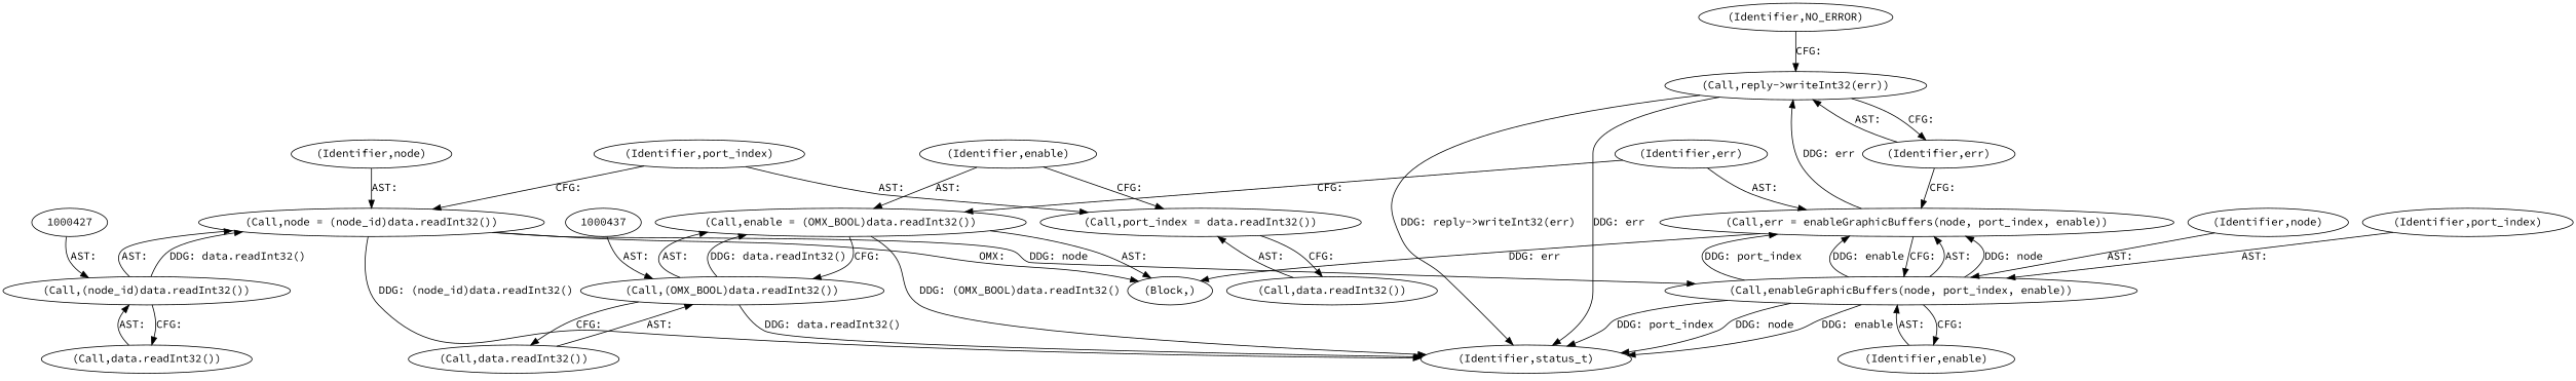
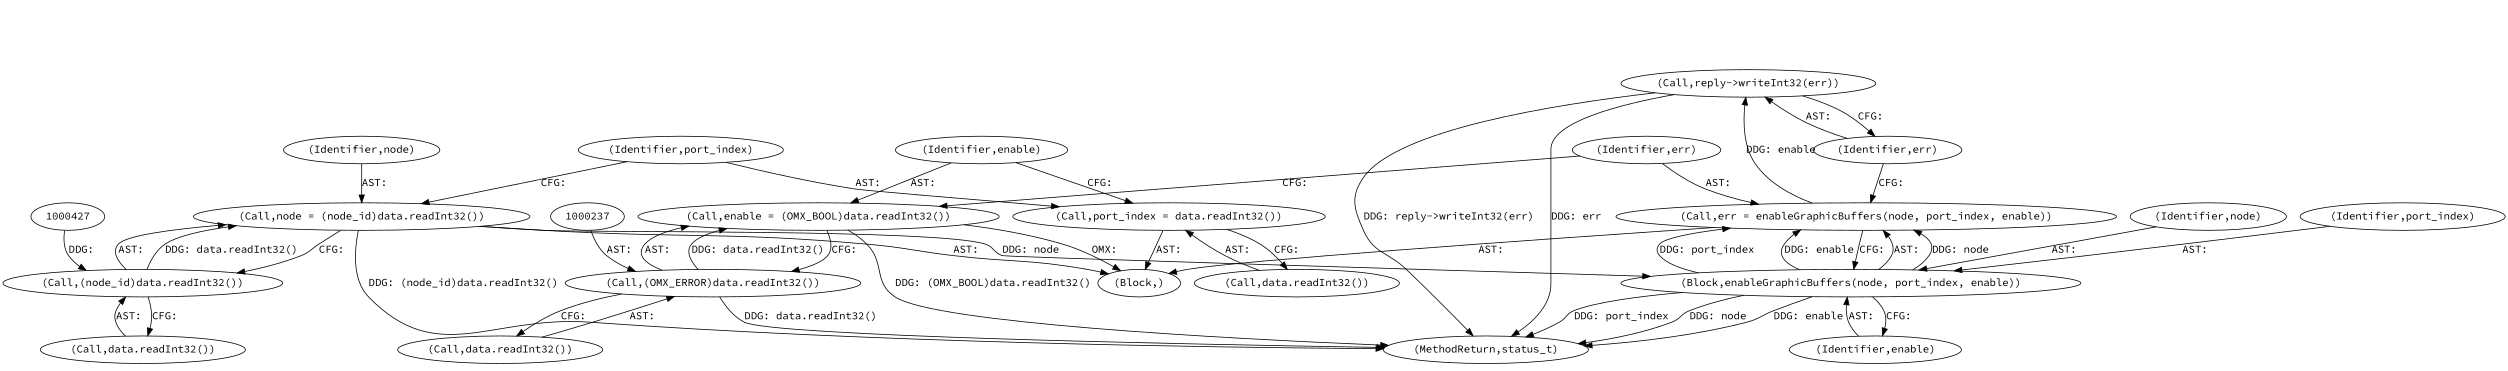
  digraph {
    fontname="Source Code Pro"
    node [fontname="Source Code Pro"]
    edge [fontname="Source Code Pro"]
    n1 [label="(Call,reply->writeInt32(err))"]
-   n2 [label="(Identifier,status_t)"]
+   n2 [label="(MethodReturn,status_t)"]
    n3 [label="(Identifier,err)"]
    n4 [label="(Block,)"]
    n5 [label="(Call,err = enableGraphicBuffers(node, port_index, enable))"]
-   n6 [label="(Call,enableGraphicBuffers(node, port_index, enable))"]
+   n6 [label="(Block,enableGraphicBuffers(node, port_index, enable))"]
    n7 [label="(Identifier,enable)"]
    n8 [label="(Call,node = (node_id)data.readInt32())"]
    n9 [label="(Call,(node_id)data.readInt32())"]
    n10 [label="(Call,data.readInt32())"]
    n11 [label="(Call,port_index = data.readInt32())"]
    n12 [label="(Call,data.readInt32())"]
    n13 [label="(Call,enable = (OMX_BOOL)data.readInt32())"]
-   n14 [label="(Call,(OMX_BOOL)data.readInt32())"]
+   n14 [label="(Call,(OMX_ERROR)data.readInt32())"]
    n15 [label="(Call,data.readInt32())"]
    n16 [label="(Identifier,enable)"]
-   n17 [label="(Identifier,NO_ERROR)"]
    n18 [label="(Identifier,node)"]
    n19 [label="(Identifier,node)"]
    n20 [label="(Identifier,err)"]
    n21 [label="(Identifier,port_index)"]
    n22 [label="(Identifier,port_index)"]
    1000427
-   1000437
+   1000437 [label=1000237]
    n1 -> n2 [label="DDG: reply->writeInt32(err)"]
    n1 -> n2 [label="DDG: err"]
    n1 -> n3 [label="CFG: "]
    n3 -> n1 [label="AST: "]
    n3 -> n5 [label="CFG: "]
-   n5 -> n1 [label="DDG: err"]
-   n5 -> n4 [label="DDG: err"]
+   n5 -> n1 [label="DDG: enable"]
+   n5 -> n4 [label="AST: "]
    n5 -> n6 [label="CFG: "]
    n6 -> n2 [label="DDG: node"]
    n6 -> n2 [label="DDG: enable"]
    n6 -> n2 [label="DDG: port_index"]
    n6 -> n5 [label="AST: "]
    n6 -> n5 [label="DDG: node"]
    n6 -> n5 [label="DDG: port_index"]
    n6 -> n5 [label="DDG: enable"]
    n6 -> n7 [label="CFG: "]
    n7 -> n6 [label="AST: "]
    n8 -> n2 [label="DDG: (node_id)data.readInt32()"]
-   n8 -> n4 [label="OMX: "]
+   n8 -> n4 [label="AST: "]
    n8 -> n6 [label="DDG: node"]
+   n8 -> n9 [label="CFG: "]
    n9 -> n8 [label="AST: "]
    n9 -> n8 [label="DDG: data.readInt32()"]
    n9 -> n10 [label="CFG: "]
    n10 -> n9 [label="AST: "]
+   n11 -> n4 [label="AST: "]
    n11 -> n12 [label="CFG: "]
    n12 -> n11 [label="AST: "]
    n13 -> n2 [label="DDG: (OMX_BOOL)data.readInt32()"]
-   n13 -> n4 [label="AST: "]
+   n13 -> n4 [label="OMX: "]
    n13 -> n14 [label="CFG: "]
    n14 -> n2 [label="DDG: data.readInt32()"]
    n14 -> n13 [label="AST: "]
    n14 -> n13 [label="DDG: data.readInt32()"]
    n14 -> n15 [label="CFG: "]
    n15 -> n14 [label="AST: "]
    n16 -> n11 [label="CFG: "]
    n16 -> n13 [label="AST: "]
-   n17 -> n1 [label="CFG: "]
    n18 -> n8 [label="AST: "]
    n19 -> n6 [label="AST: "]
    n20 -> n5 [label="AST: "]
    n20 -> n13 [label="CFG: "]
    n21 -> n8 [label="CFG: "]
    n21 -> n11 [label="AST: "]
    n22 -> n6 [label="AST: "]
-   1000427 -> n9 [label="AST: "]
+   1000427 -> n9 [label="DDG: "]
    1000437 -> n14 [label="AST: "]
  }
